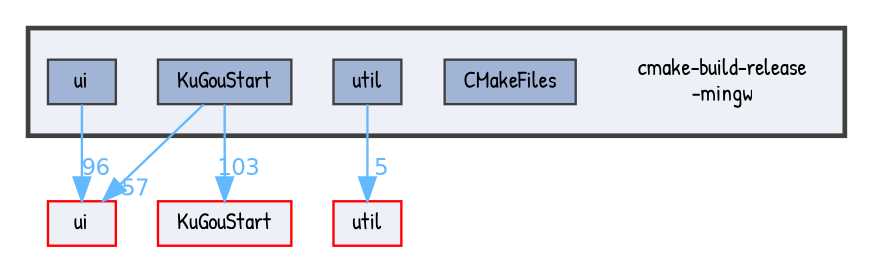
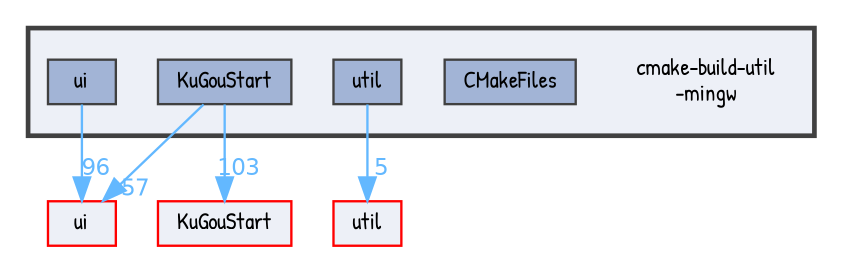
  digraph {
    compound=true
    fontname="Patrick Hand"
    node [fontname="Patrick Hand" fontsize=10 shape=box color=grey25 fillcolor="#a2b4d6" style=filled]
    edge [color=steelblue1 fontcolor=steelblue1 fontname="Patrick Hand" fontsize=10 labeldistance=1.5 labelfontname=Helvetica labelfontsize=10]
-   n1 [height=0.2 label="cmake-build-release\l-mingw" shape=plaintext width=0.4 color="" fillcolor="" style=""]
+   n1 [height=0.2 label="cmake-build-util\l-mingw" shape=plaintext width=0.4 color="" fillcolor="" style=""]
    n2 [height=0.2 label=CMakeFiles width=0.4]
    n3 [height=0.2 label=KuGouStart width=0.4]
    n4 [height=0.2 label=ui width=0.4]
    n5 [height=0.2 label=util width=0.4]
    n6 [color=red fillcolor="#edf0f7" height=0.2 label=ui width=0.4]
    n7 [color=red fillcolor="#edf0f7" height=0.2 label=KuGouStart width=0.4]
    n8 [color=red fillcolor="#edf0f7" height=0.2 label=util width=0.4]
    subgraph cluster_1 {
      bgcolor="#edf0f7"
      fontsize=10
      pencolor=grey25
      style="filled,bold"
      n1
      n2
      n3
      n4
      n5
    }
    n3 -> n6 [headlabel=57]
    n3 -> n7 [headlabel=103]
    n4 -> n6 [headlabel=96]
    n5 -> n8 [headlabel=5]
  }
